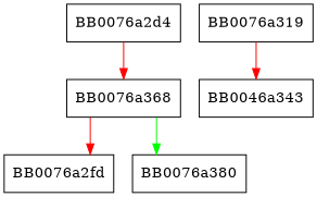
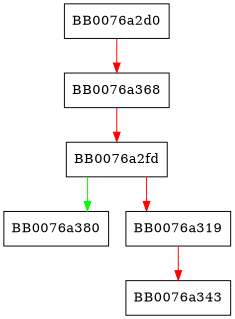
  digraph {
    splines=ortho
    node [shape=box]
    edge [color=red]
-   BB0076a2d0 [label=BB0076a2d4]
+   BB0076a2d0
    BB0076a368
    BB0076a2fd
    BB0076a380
    BB0076a319
-   BB0076a343 [label=BB0046a343]
+   BB0076a343
    BB0076a2d0 -> BB0076a368
    BB0076a368 -> BB0076a2fd
-   BB0076a368 -> BB0076a380 [color=green]
+   BB0076a2fd -> BB0076a380 [color=green]
+   BB0076a2fd -> BB0076a319
    BB0076a319 -> BB0076a343
  }
